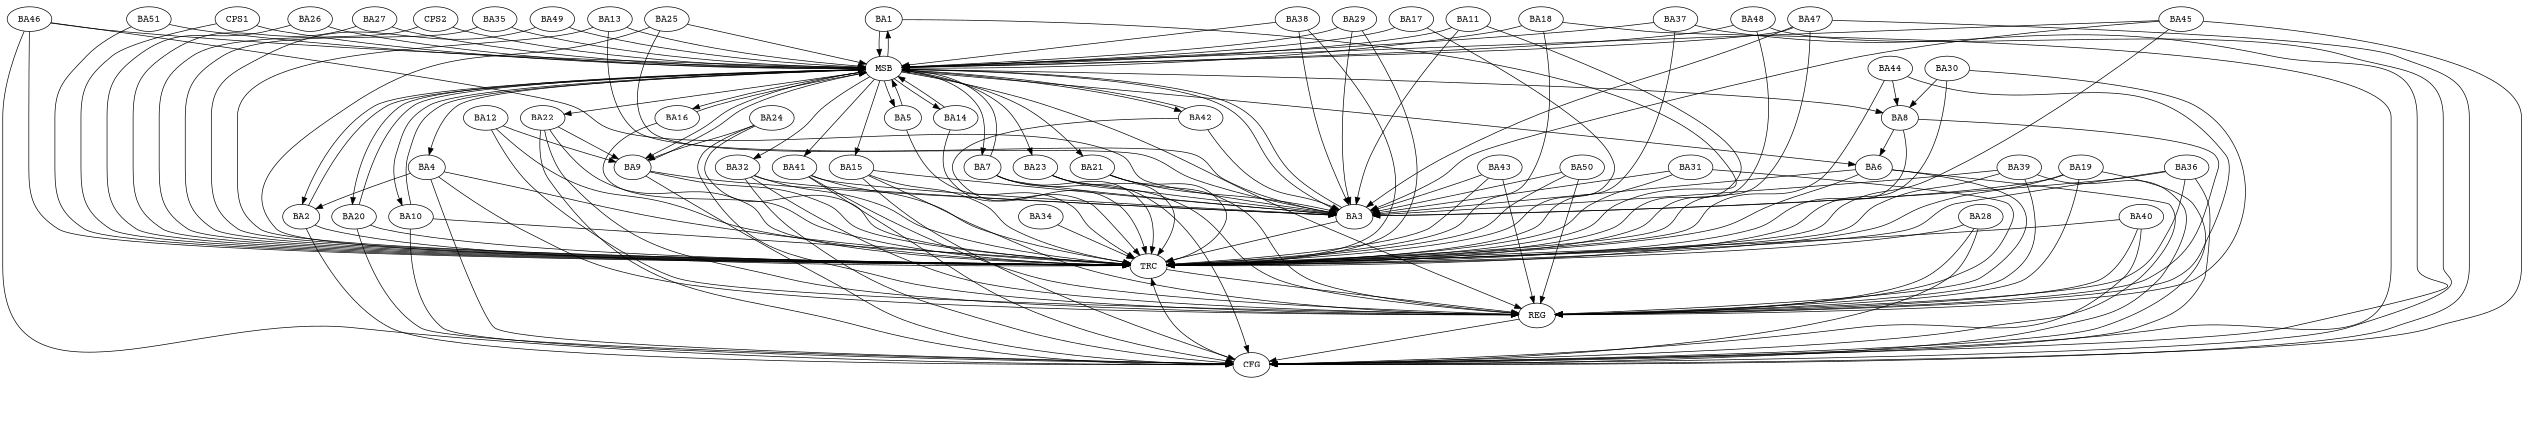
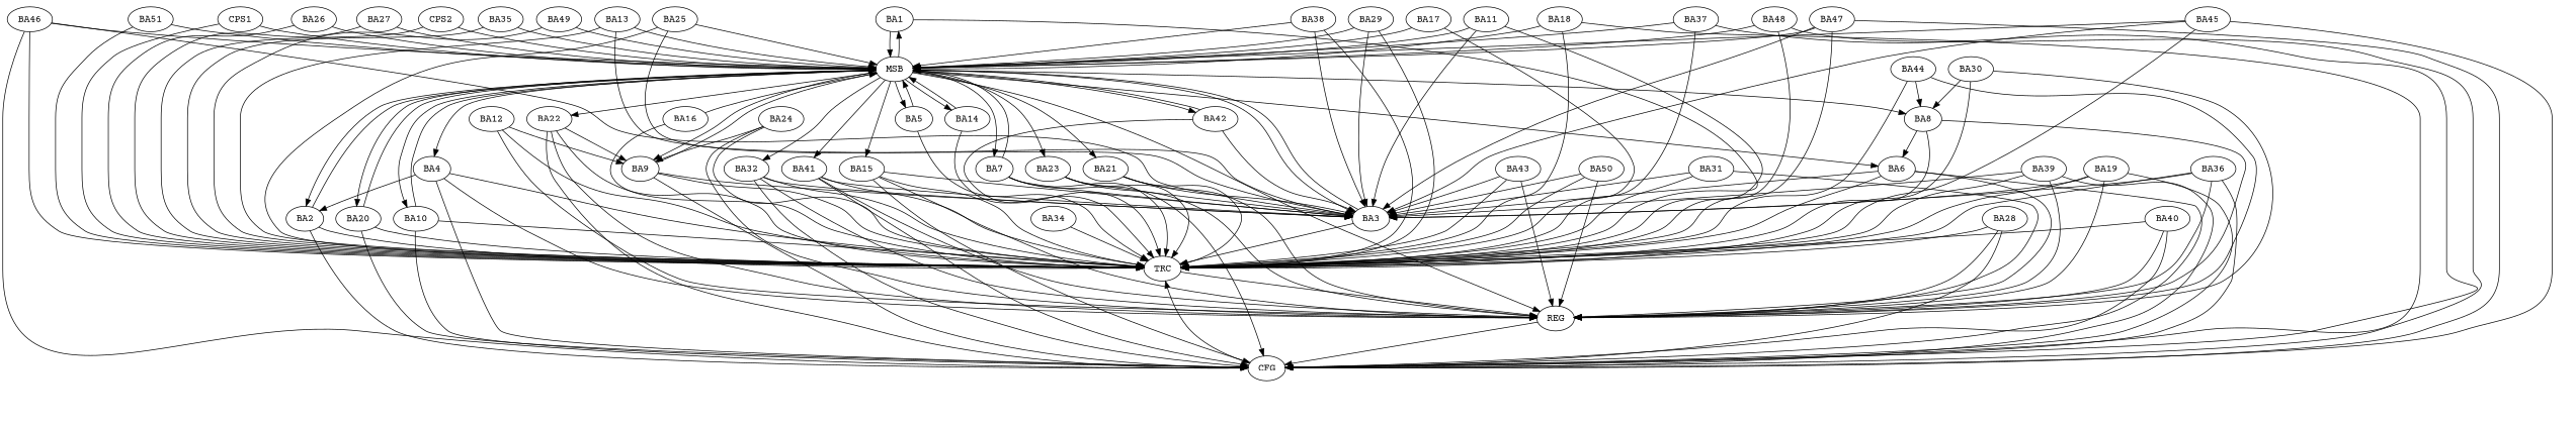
  strict digraph {
    fontname="Courier Prime"
    node [fontname="Courier Prime"]
    edge [fontname="Courier Prime"]
    n1 [label=BA1]
    n2 [label=MSB]
    n3 [label=TRC]
    n4 [label=BA2]
    n5 [label=BA3]
    n6 [label=BA4]
    n7 [label=REG]
    n8 [label=BA5]
    n9 [label=BA6]
    n10 [label=BA7]
    n11 [label=BA8]
    n12 [label=BA9]
    n13 [label=BA10]
    n14 [label=BA14]
    n15 [label=BA15]
    n16 [label=BA16]
    n17 [label=BA20]
    n18 [label=BA21]
    n19 [label=BA22]
    n20 [label=BA23]
    n21 [label=BA32]
    n22 [label=BA41]
    n23 [label=BA42]
    n24 [label=CFG]
    n25 [label=BA11]
    n26 [label=BA12]
    n27 [label=BA13]
    n28 [label=BA17]
    n29 [label=BA18]
    n30 [label=BA19]
    n31 [label=BA24]
    n32 [label=BA25]
    n33 [label=BA26]
    n34 [label=BA27]
    n35 [label=BA28]
    n36 [label=BA29]
    n37 [label=BA30]
    n38 [label=BA31]
    n39 [label=BA34]
    n40 [label=BA35]
    n41 [label=BA36]
    n42 [label=BA37]
    n43 [label=BA38]
    n44 [label=BA39]
    n45 [label=BA40]
    n46 [label=BA43]
    n47 [label=BA44]
    n48 [label=BA45]
    n49 [label=BA46]
    n50 [label=BA47]
    n51 [label=BA48]
    n52 [label=BA49]
    n53 [label=BA50]
    n54 [label=BA51]
    n55 [label=CPS1]
    n56 [label=CPS2]
    n1 -> n2
    n1 -> n3
    n2 -> n1
    n2 -> n4
    n2 -> n5
    n2 -> n6
    n2 -> n7
    n2 -> n8
    n2 -> n9
    n2 -> n10
    n2 -> n11
    n2 -> n12
    n2 -> n13
    n2 -> n14
    n2 -> n15
-   n2 -> n16
    n2 -> n17
    n2 -> n18
    n2 -> n19
    n2 -> n20
    n2 -> n21
    n2 -> n22
    n2 -> n23
    n3 -> n7
    n4 -> n2
    n4 -> n3
    n4 -> n24
    n5 -> n2
    n5 -> n3
    n6 -> n3
    n6 -> n4
    n6 -> n7
    n6 -> n24
    n7 -> n24
    n8 -> n2
    n8 -> n3
    n9 -> n3
    n9 -> n5
    n9 -> n7
    n9 -> n24
    n10 -> n2
    n10 -> n3
    n10 -> n5
    n10 -> n24
    n11 -> n3
    n11 -> n7
    n11 -> n9
    n12 -> n2
    n12 -> n3
    n12 -> n5
    n12 -> n24
    n13 -> n2
    n13 -> n3
    n13 -> n24
    n14 -> n2
    n14 -> n3
    n15 -> n3
    n15 -> n5
    n15 -> n7
    n15 -> n24
    n16 -> n2
    n16 -> n3
    n17 -> n2
    n17 -> n3
    n17 -> n24
    n18 -> n3
    n18 -> n5
    n18 -> n7
    n19 -> n3
    n19 -> n7
    n19 -> n12
    n19 -> n24
    n20 -> n3
    n20 -> n5
    n20 -> n7
    n21 -> n3
    n21 -> n5
    n21 -> n7
    n21 -> n24
    n22 -> n3
    n22 -> n5
    n22 -> n7
    n22 -> n24
    n23 -> n2
    n23 -> n3
    n23 -> n5
    n24 -> n3
    n25 -> n2
    n25 -> n3
    n25 -> n5
    n26 -> n3
    n26 -> n7
    n26 -> n12
    n27 -> n2
    n27 -> n3
    n27 -> n5
    n28 -> n2
    n28 -> n3
    n29 -> n2
    n29 -> n3
    n29 -> n24
    n30 -> n3
    n30 -> n5
    n30 -> n7
    n30 -> n24
    n31 -> n3
    n31 -> n7
    n31 -> n12
    n32 -> n2
    n32 -> n3
    n32 -> n5
    n33 -> n2
    n33 -> n3
    n34 -> n2
    n34 -> n3
    n35 -> n3
    n35 -> n7
    n35 -> n24
    n36 -> n2
    n36 -> n3
    n36 -> n5
    n37 -> n3
    n37 -> n7
    n37 -> n11
    n38 -> n3
    n38 -> n5
    n38 -> n7
    n39 -> n3
    n40 -> n2
    n40 -> n3
    n41 -> n3
    n41 -> n5
    n41 -> n7
    n41 -> n24
    n42 -> n2
    n42 -> n3
    n42 -> n24
    n43 -> n2
    n43 -> n3
    n43 -> n5
    n44 -> n3
    n44 -> n5
    n44 -> n7
    n44 -> n24
    n45 -> n3
    n45 -> n7
    n45 -> n24
    n46 -> n3
    n46 -> n5
    n46 -> n7
    n47 -> n3
    n47 -> n7
    n47 -> n11
    n48 -> n2
    n48 -> n3
    n48 -> n5
    n48 -> n24
    n49 -> n2
    n49 -> n3
    n49 -> n5
    n49 -> n24
    n50 -> n2
    n50 -> n3
    n50 -> n5
    n50 -> n24
    n51 -> n2
    n51 -> n3
    n51 -> n24
    n52 -> n2
    n52 -> n3
    n53 -> n3
    n53 -> n5
    n53 -> n7
    n54 -> n2
    n54 -> n3
    n55 -> n2
    n55 -> n3
    n56 -> n2
    n56 -> n3
  }
